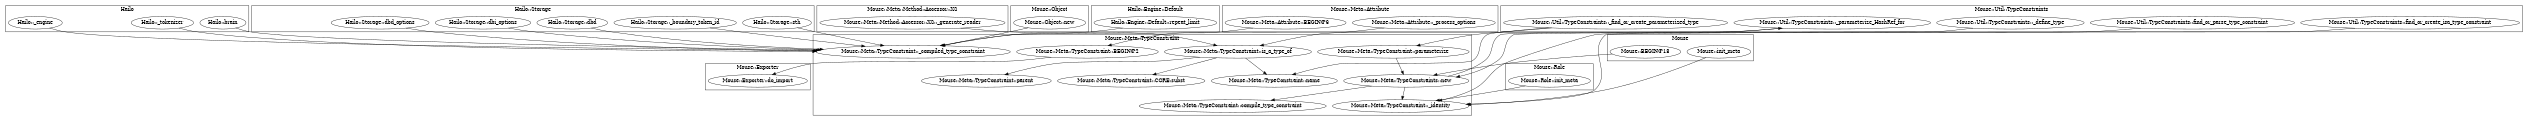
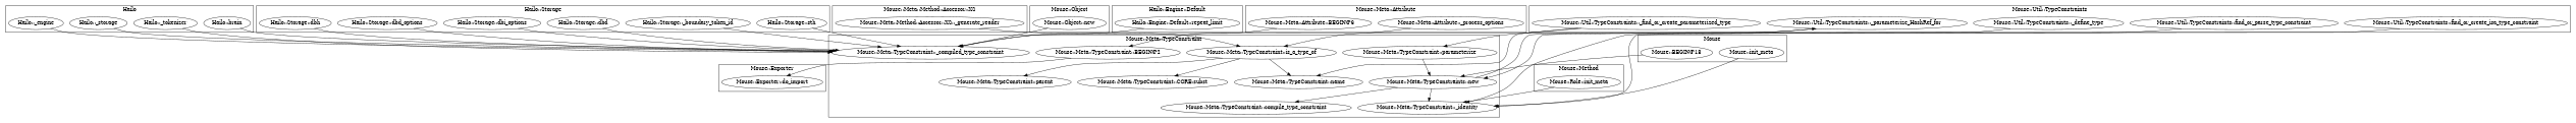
  digraph {
    "Mouse::Meta::TypeConstraint::_compiled_type_constraint"
    "Mouse::Meta::TypeConstraint::parent"
    "Mouse::Meta::TypeConstraint::compile_type_constraint"
    "Mouse::Meta::TypeConstraint::BEGIN@2"
    "Mouse::Meta::TypeConstraint::CORE:subst"
    "Mouse::Meta::TypeConstraint::_identity"
    "Mouse::Meta::TypeConstraint::name"
    "Mouse::Meta::TypeConstraint::is_a_type_of"
    "Mouse::Meta::TypeConstraint::parameterize"
    n10 [label="Mouse::Meta::TypeConstraints::new"]
    "Mouse::Meta::Attribute::_process_options"
    "Mouse::Meta::Attribute::BEGIN@6"
    "Mouse::Util::TypeConstraints::_find_or_create_parameterized_type"
    "Mouse::Util::TypeConstraints::_parameterize_HashRef_for"
    "Mouse::Util::TypeConstraints::_define_type"
    "Mouse::Util::TypeConstraints::find_or_create_isa_type_constraint"
    "Mouse::Util::TypeConstraints::find_or_parse_type_constraint"
    "Hailo::brain"
    "Hailo::_tokenizer"
+   "Hailo::_storage"
    "Hailo::_engine"
    "Hailo::Storage::dbd_options"
+   "Hailo::Storage::dbh"
    "Hailo::Storage::sth"
    "Hailo::Storage::_boundary_token_id"
    "Hailo::Storage::dbd"
    "Hailo::Storage::dbi_options"
    "Mouse::Meta::Method::Accessor::XS::_generate_reader"
    "Mouse::BEGIN@18"
    "Mouse::init_meta"
    "Mouse::Object::new"
    "Mouse::Role::init_meta"
    "Mouse::Exporter::do_import"
    "Hailo::Engine::Default::repeat_limit"
    subgraph cluster_1 {
      label="Mouse::Meta::TypeConstraint"
      "Mouse::Meta::TypeConstraint::_compiled_type_constraint"
      "Mouse::Meta::TypeConstraint::parent"
      "Mouse::Meta::TypeConstraint::compile_type_constraint"
      "Mouse::Meta::TypeConstraint::BEGIN@2"
      "Mouse::Meta::TypeConstraint::CORE:subst"
      "Mouse::Meta::TypeConstraint::_identity"
      "Mouse::Meta::TypeConstraint::name"
      "Mouse::Meta::TypeConstraint::is_a_type_of"
      "Mouse::Meta::TypeConstraint::parameterize"
      n10
    }
    subgraph cluster_2 {
      label="Mouse::Meta::Attribute"
      "Mouse::Meta::Attribute::_process_options"
      "Mouse::Meta::Attribute::BEGIN@6"
    }
    subgraph cluster_3 {
      label="Mouse::Util::TypeConstraints"
      "Mouse::Util::TypeConstraints::_find_or_create_parameterized_type"
      "Mouse::Util::TypeConstraints::_parameterize_HashRef_for"
      "Mouse::Util::TypeConstraints::_define_type"
      "Mouse::Util::TypeConstraints::find_or_create_isa_type_constraint"
      "Mouse::Util::TypeConstraints::find_or_parse_type_constraint"
    }
    subgraph cluster_4 {
      label=Hailo
      "Hailo::brain"
      "Hailo::_tokenizer"
+     "Hailo::_storage"
      "Hailo::_engine"
    }
    subgraph cluster_5 {
      label="Hailo::Storage"
      "Hailo::Storage::dbd_options"
+     "Hailo::Storage::dbh"
      "Hailo::Storage::sth"
      "Hailo::Storage::_boundary_token_id"
      "Hailo::Storage::dbd"
      "Hailo::Storage::dbi_options"
    }
    subgraph cluster_6 {
      label="Mouse::Meta::Method::Accessor::XS"
      "Mouse::Meta::Method::Accessor::XS::_generate_reader"
    }
    subgraph cluster_7 {
      label=Mouse
      "Mouse::BEGIN@18"
      "Mouse::init_meta"
    }
    subgraph cluster_8 {
      label="Mouse::Object"
      "Mouse::Object::new"
    }
    subgraph cluster_9 {
-     label="Mouse::Role"
+     label="Mouse::Method"
      "Mouse::Role::init_meta"
    }
    subgraph cluster_10 {
      label="Mouse::Exporter"
      "Mouse::Exporter::do_import"
    }
    subgraph cluster_11 {
      label="Hailo::Engine::Default"
      "Hailo::Engine::Default::repeat_limit"
    }
    "Mouse::Meta::TypeConstraint::BEGIN@2" -> "Mouse::Exporter::do_import"
    "Mouse::Meta::TypeConstraint::is_a_type_of" -> "Mouse::Meta::TypeConstraint::parent"
    "Mouse::Meta::TypeConstraint::is_a_type_of" -> "Mouse::Meta::TypeConstraint::CORE:subst"
    "Mouse::Meta::TypeConstraint::is_a_type_of" -> "Mouse::Meta::TypeConstraint::name"
    "Mouse::Meta::TypeConstraint::parameterize" -> n10
    n10 -> "Mouse::Meta::TypeConstraint::compile_type_constraint"
    n10 -> "Mouse::Meta::TypeConstraint::_identity"
    n10 -> "Mouse::Util::TypeConstraints::_parameterize_HashRef_for"
    "Mouse::Meta::Attribute::_process_options" -> "Mouse::Meta::TypeConstraint::is_a_type_of"
    "Mouse::Meta::Attribute::BEGIN@6" -> "Mouse::Meta::TypeConstraint::BEGIN@2"
    "Mouse::Util::TypeConstraints::_find_or_create_parameterized_type" -> "Mouse::Meta::TypeConstraint::name"
    "Mouse::Util::TypeConstraints::_find_or_create_parameterized_type" -> "Mouse::Meta::TypeConstraint::parameterize"
    "Mouse::Util::TypeConstraints::_parameterize_HashRef_for" -> "Mouse::Meta::TypeConstraint::_compiled_type_constraint"
    "Mouse::Util::TypeConstraints::_define_type" -> n10
    "Mouse::Util::TypeConstraints::find_or_create_isa_type_constraint" -> "Mouse::Meta::TypeConstraint::_identity"
    "Mouse::Util::TypeConstraints::find_or_parse_type_constraint" -> "Mouse::Meta::TypeConstraint::_identity"
    "Hailo::brain" -> "Mouse::Meta::TypeConstraint::_compiled_type_constraint"
    "Hailo::_tokenizer" -> "Mouse::Meta::TypeConstraint::_compiled_type_constraint"
+   "Hailo::_storage" -> "Mouse::Meta::TypeConstraint::_compiled_type_constraint"
    "Hailo::_engine" -> "Mouse::Meta::TypeConstraint::_compiled_type_constraint"
    "Hailo::Storage::dbd_options" -> "Mouse::Meta::TypeConstraint::_compiled_type_constraint"
+   "Hailo::Storage::dbh" -> "Mouse::Meta::TypeConstraint::_compiled_type_constraint"
    "Hailo::Storage::sth" -> "Mouse::Meta::TypeConstraint::_compiled_type_constraint"
    "Hailo::Storage::_boundary_token_id" -> "Mouse::Meta::TypeConstraint::_compiled_type_constraint"
    "Hailo::Storage::dbd" -> "Mouse::Meta::TypeConstraint::_compiled_type_constraint"
    "Hailo::Storage::dbi_options" -> "Mouse::Meta::TypeConstraint::_compiled_type_constraint"
    "Mouse::Meta::Method::Accessor::XS::_generate_reader" -> "Mouse::Meta::TypeConstraint::is_a_type_of"
    "Mouse::BEGIN@18" -> n10
    "Mouse::init_meta" -> "Mouse::Meta::TypeConstraint::_identity"
    "Mouse::Object::new" -> "Mouse::Meta::TypeConstraint::_compiled_type_constraint"
    "Mouse::Role::init_meta" -> "Mouse::Meta::TypeConstraint::_identity"
    "Hailo::Engine::Default::repeat_limit" -> "Mouse::Meta::TypeConstraint::_compiled_type_constraint"
  }
